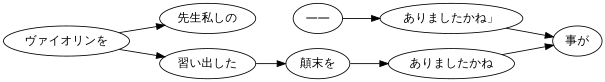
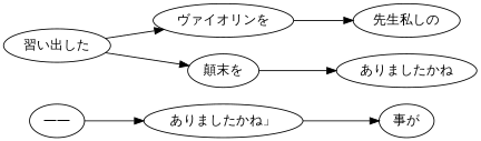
  digraph {
    rankdir=LR
    n1 [label="——"]
    n2 [label="ありましたかね」"]
    n3 [label="事が"]
    n4 [label="先生私しの"]
    n5 [label="ヴァイオリンを"]
    n6 [label="習い出した"]
    n7 [label="顛末を"]
    n8 [label="ありましたかね"]
    n1 -> n2
    n2 -> n3
    n5 -> n4
-   n5 -> n6
+   n6 -> n5
    n6 -> n7
    n7 -> n8
-   n8 -> n3
  }
